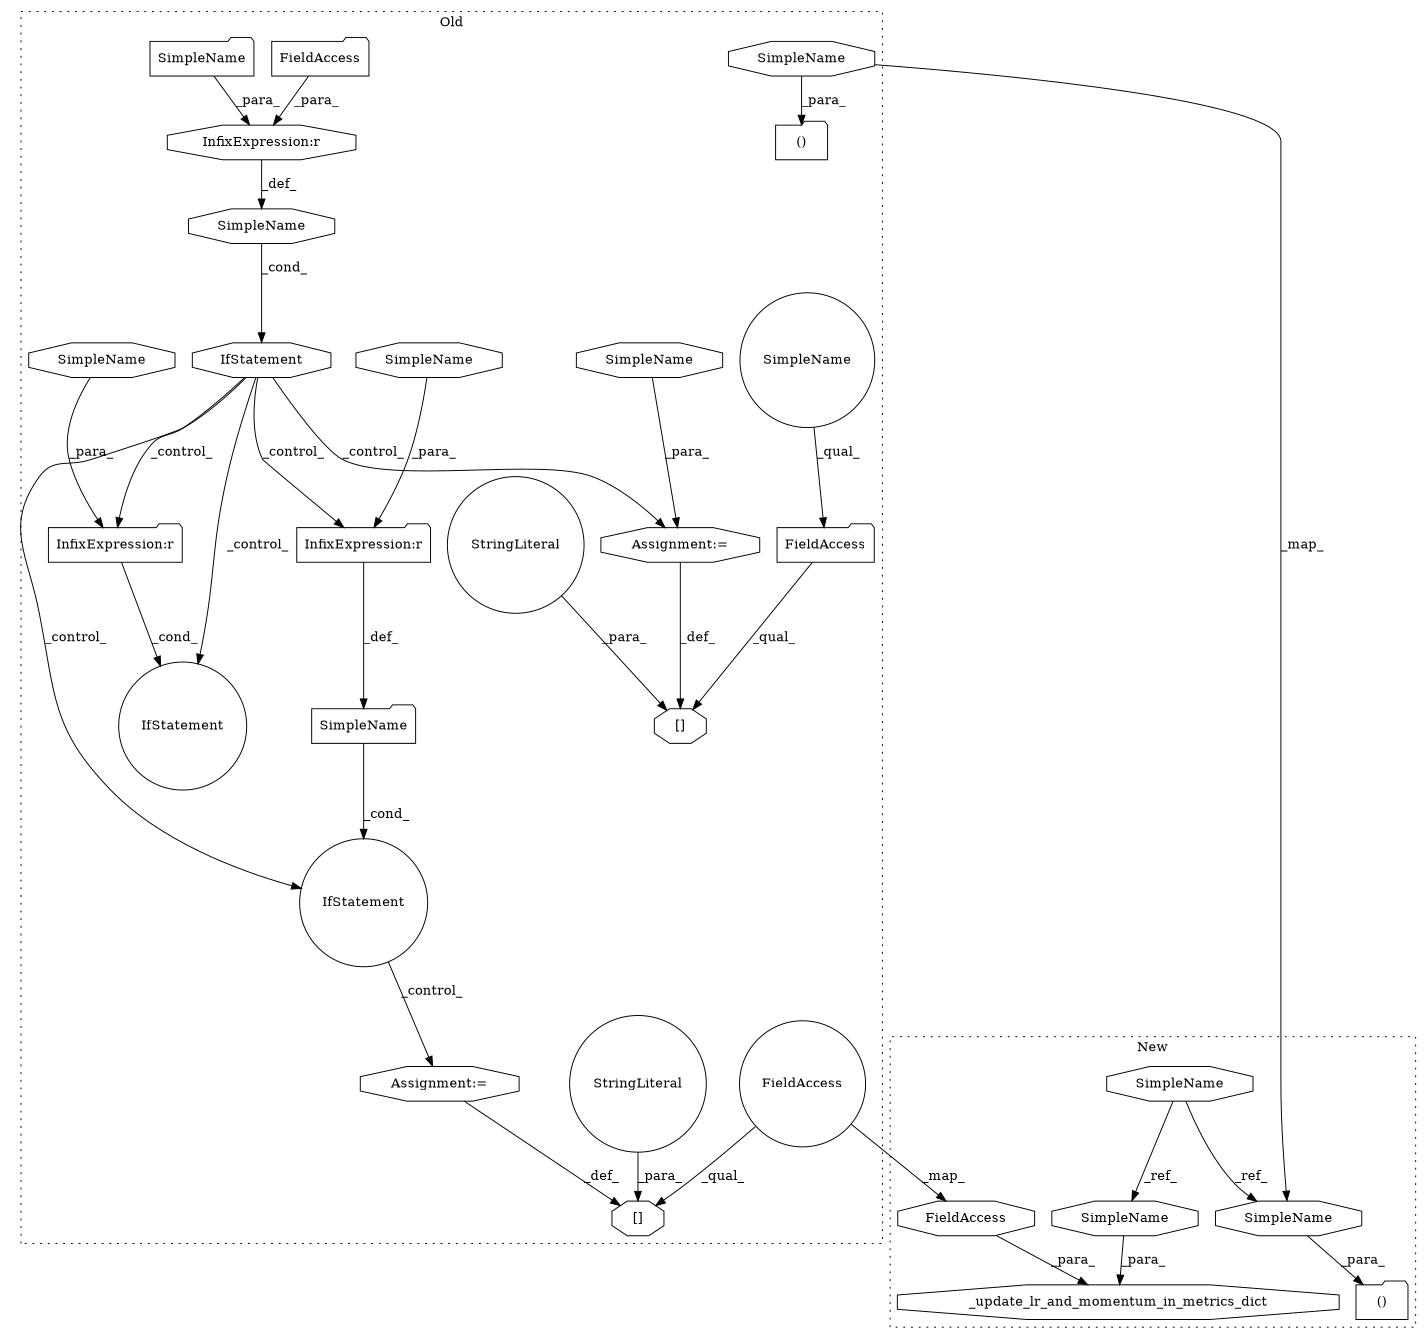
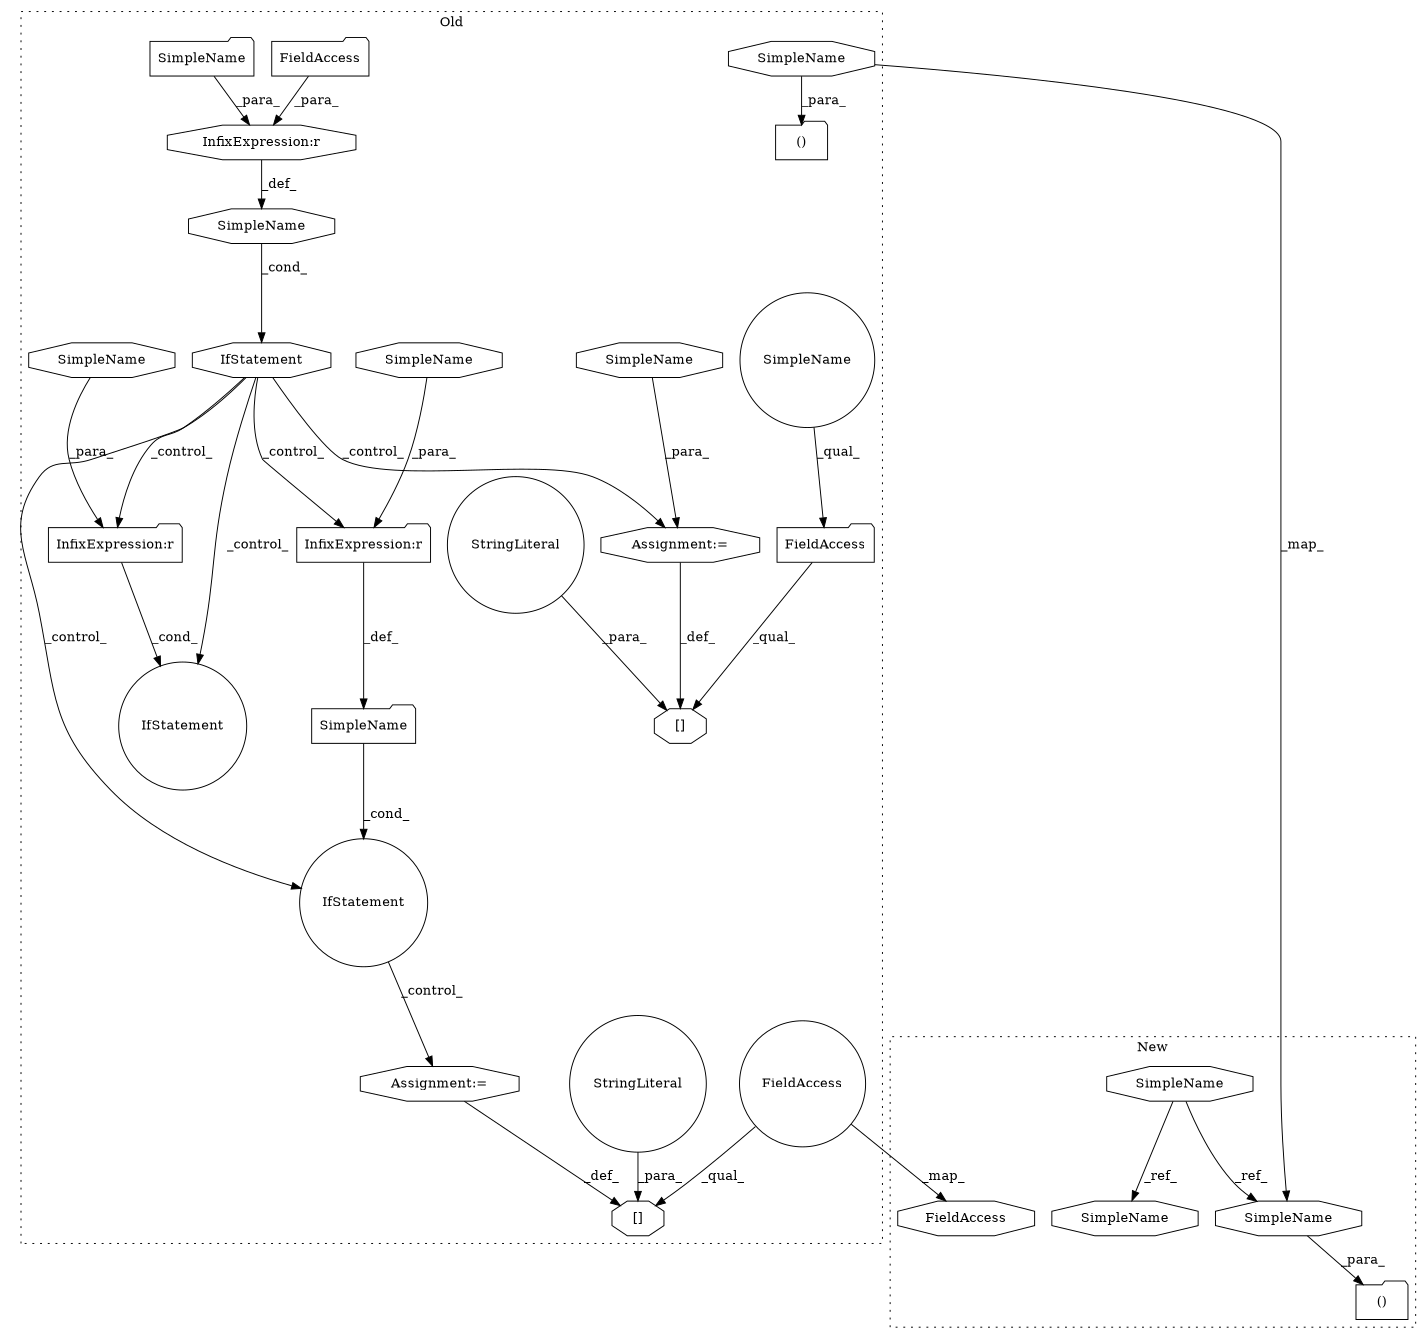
  digraph {
    node [a=42 l=4 shape=octagon]
    n1 [a=106 l=23 label="()" s=2206 shape=folder]
    n2 [a=7 l=1 label="Assignment:=" s=2407]
    n3 [a=27 label="InfixExpression:r" s=2311]
    n4 [a=2 l="21,1" label="[]" s="2381,2406"]
    n5 [a=45 label=StringLiteral s=2402 shape=circle]
    n6 [a=27 label="InfixExpression:r" s=2430 shape=folder]
    n7 [a=27 label="InfixExpression:r" s=2341 shape=folder]
    n8 [a=22 l=20 label=FieldAccess s=2381 shape=folder]
    n9 [a=22 l=18 label=FieldAccess s=2293 shape=folder]
    n10 [a=22 l=20 label=FieldAccess s=2450 shape=circle]
    n11 [a=2 l="21,1" label="[]" s="2450,2481"]
    n12 [a=25 l="4,2" label=IfStatement s="2289,2319"]
    n13 [a=25 l="4,2" label=IfStatement s="2418,2438" shape=circle]
    n14 [label=SimpleName l=""]
    n15 [a=25 l="4,2" label=IfStatement s="2329,2349" shape=circle]
    n16 [label=SimpleName shape=folder l=""]
    n17 [a=7 l=1 label="Assignment:=" s=2482]
    n18 [a=45 l=10 label=StringLiteral s=2471 shape=circle]
    n19 [l=6 label=SimpleName s=2381 shape=circle]
    n20 [l=2 label=SimpleName s=2206]
    n21 [l=2 label=SimpleName s=2408]
    n22 [label=SimpleName s=2434]
    n23 [label=SimpleName s=2345]
    n24 [label=SimpleName s=2315 shape=folder]
-   n25 [a=32 l="40,1" label=_update_lr_and_momentum_in_metrics_dict s="3197,3279"]
    n26 [l=7 label=SimpleName s=2939]
    n27 [a=106 l=33 label="()" s=3099 shape=folder]
    n28 [a=22 l=20 label=FieldAccess s=3237]
    n29 [l=7 label=SimpleName s=3258]
    n30 [l=7 label=SimpleName s=3099]
    subgraph cluster_1 {
      label=Old
      style=dotted
      n1
      n2
      n3
      n4
      n5
      n6
      n7
      n8
      n9
      n10
      n11
      n12
      n13
      n14
      n15
      n16
      n17
      n18
      n19
      n20
      n21
      n22
      n23
      n24
    }
    subgraph cluster_2 {
      label=New
      style=dotted
-     n25
      n26
      n27
      n28
      n29
      n30
    }
    n2 -> n4 [label=_def_]
    n3 -> n14 [label=_def_]
    n5 -> n4 [label=_para_]
    n6 -> n16 [label=_def_]
    n7 -> n15 [label=_cond_]
    n8 -> n4 [label=_qual_]
    n9 -> n3 [label=_para_]
    n10 -> n11 [label=_qual_]
    n10 -> n28 [label=_map_]
    n12 -> n2 [label=_control_]
    n12 -> n6 [label=_control_]
    n12 -> n7 [label=_control_]
    n12 -> n13 [label=_control_]
    n12 -> n15 [label=_control_]
    n13 -> n17 [label=_control_]
    n14 -> n12 [label=_cond_]
    n16 -> n13 [label=_cond_]
    n17 -> n11 [label=_def_]
    n18 -> n11 [label=_para_]
    n19 -> n8 [label=_qual_]
    n20 -> n1 [label=_para_]
    n20 -> n30 [label=_map_]
    n21 -> n2 [label=_para_]
    n22 -> n6 [label=_para_]
    n23 -> n7 [label=_para_]
    n24 -> n3 [label=_para_]
    n26 -> n29 [label=_ref_]
    n26 -> n30 [label=_ref_]
-   n28 -> n25 [label=_para_]
-   n29 -> n25 [label=_para_]
    n30 -> n27 [label=_para_]
  }
